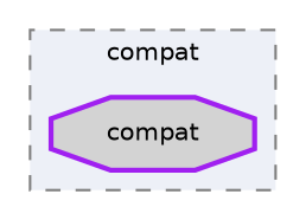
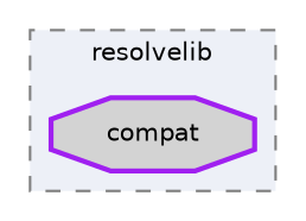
  digraph {
    compound=true
    n1 [color=purple fillcolor=lightgrey fontname=Helvetica fontsize=10 height=0.2 label=compat shape=octagon style="filled,bold" width=0.4]
    subgraph cluster_1 {
      bgcolor="#edf0f7"
      fontname=Helvetica
      fontsize=10
-     label=compat
+     label=resolvelib
      pencolor=grey50
      style="filled,dashed"
      n1
    }
  }
